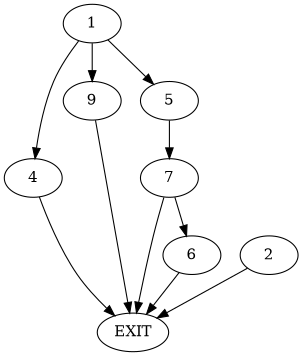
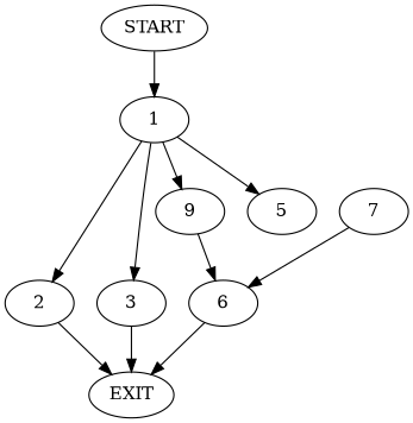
  digraph {
+   n1 [label=START]
    1
    2
-   3 [label=4]
+   3
    n5 [label=9]
    5
    n7 [label=EXIT]
    7
    6
+   n1 -> 1
+   1 -> 2
    1 -> 3
    1 -> n5
    1 -> 5
    2 -> n7
    3 -> n7
-   n5 -> n7
-   5 -> 7
-   7 -> n7
+   n5 -> 6
    7 -> 6
    6 -> n7
  }
